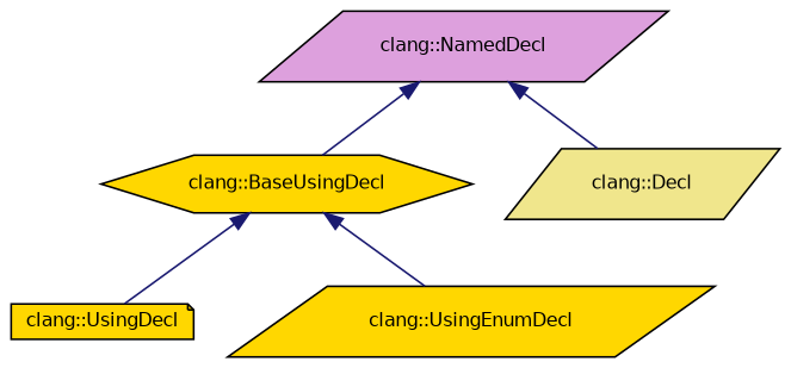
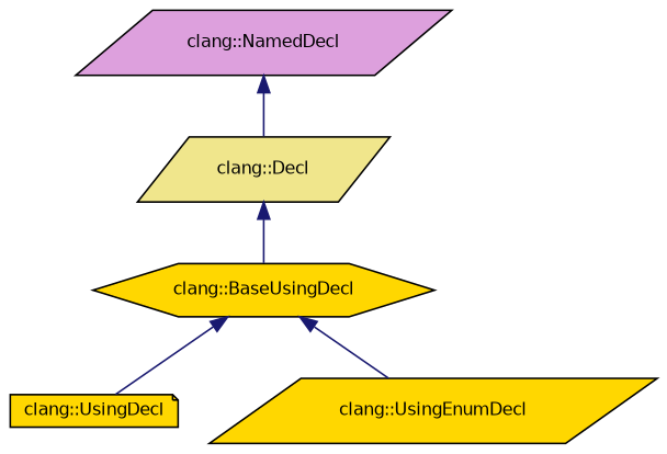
  digraph {
    node [color=black fillcolor=gold fontname=Helvetica fontsize=10 shape=parallelogram style=filled]
    edge [color=midnightblue dir=back fontname=Helvetica fontsize=10 labelfontname=Helvetica labelfontsize=10 style=solid]
    n1 [fontcolor=black height=0.2 label="clang::BaseUsingDecl" shape=hexagon width=0.4]
    n2 [height=0.2 label="clang::UsingDecl" shape=note width=0.4]
    n3 [height=0.2 label="clang::UsingEnumDecl" width=0.4]
    n4 [fillcolor=plum height=0.2 label="clang::NamedDecl" width=0.4]
    n5 [fillcolor=khaki height=0.2 label="clang::Decl" width=0.4]
    n1 -> n2
    n1 -> n3
-   n4 -> n1
+   n5 -> n1
    n4 -> n5
  }
